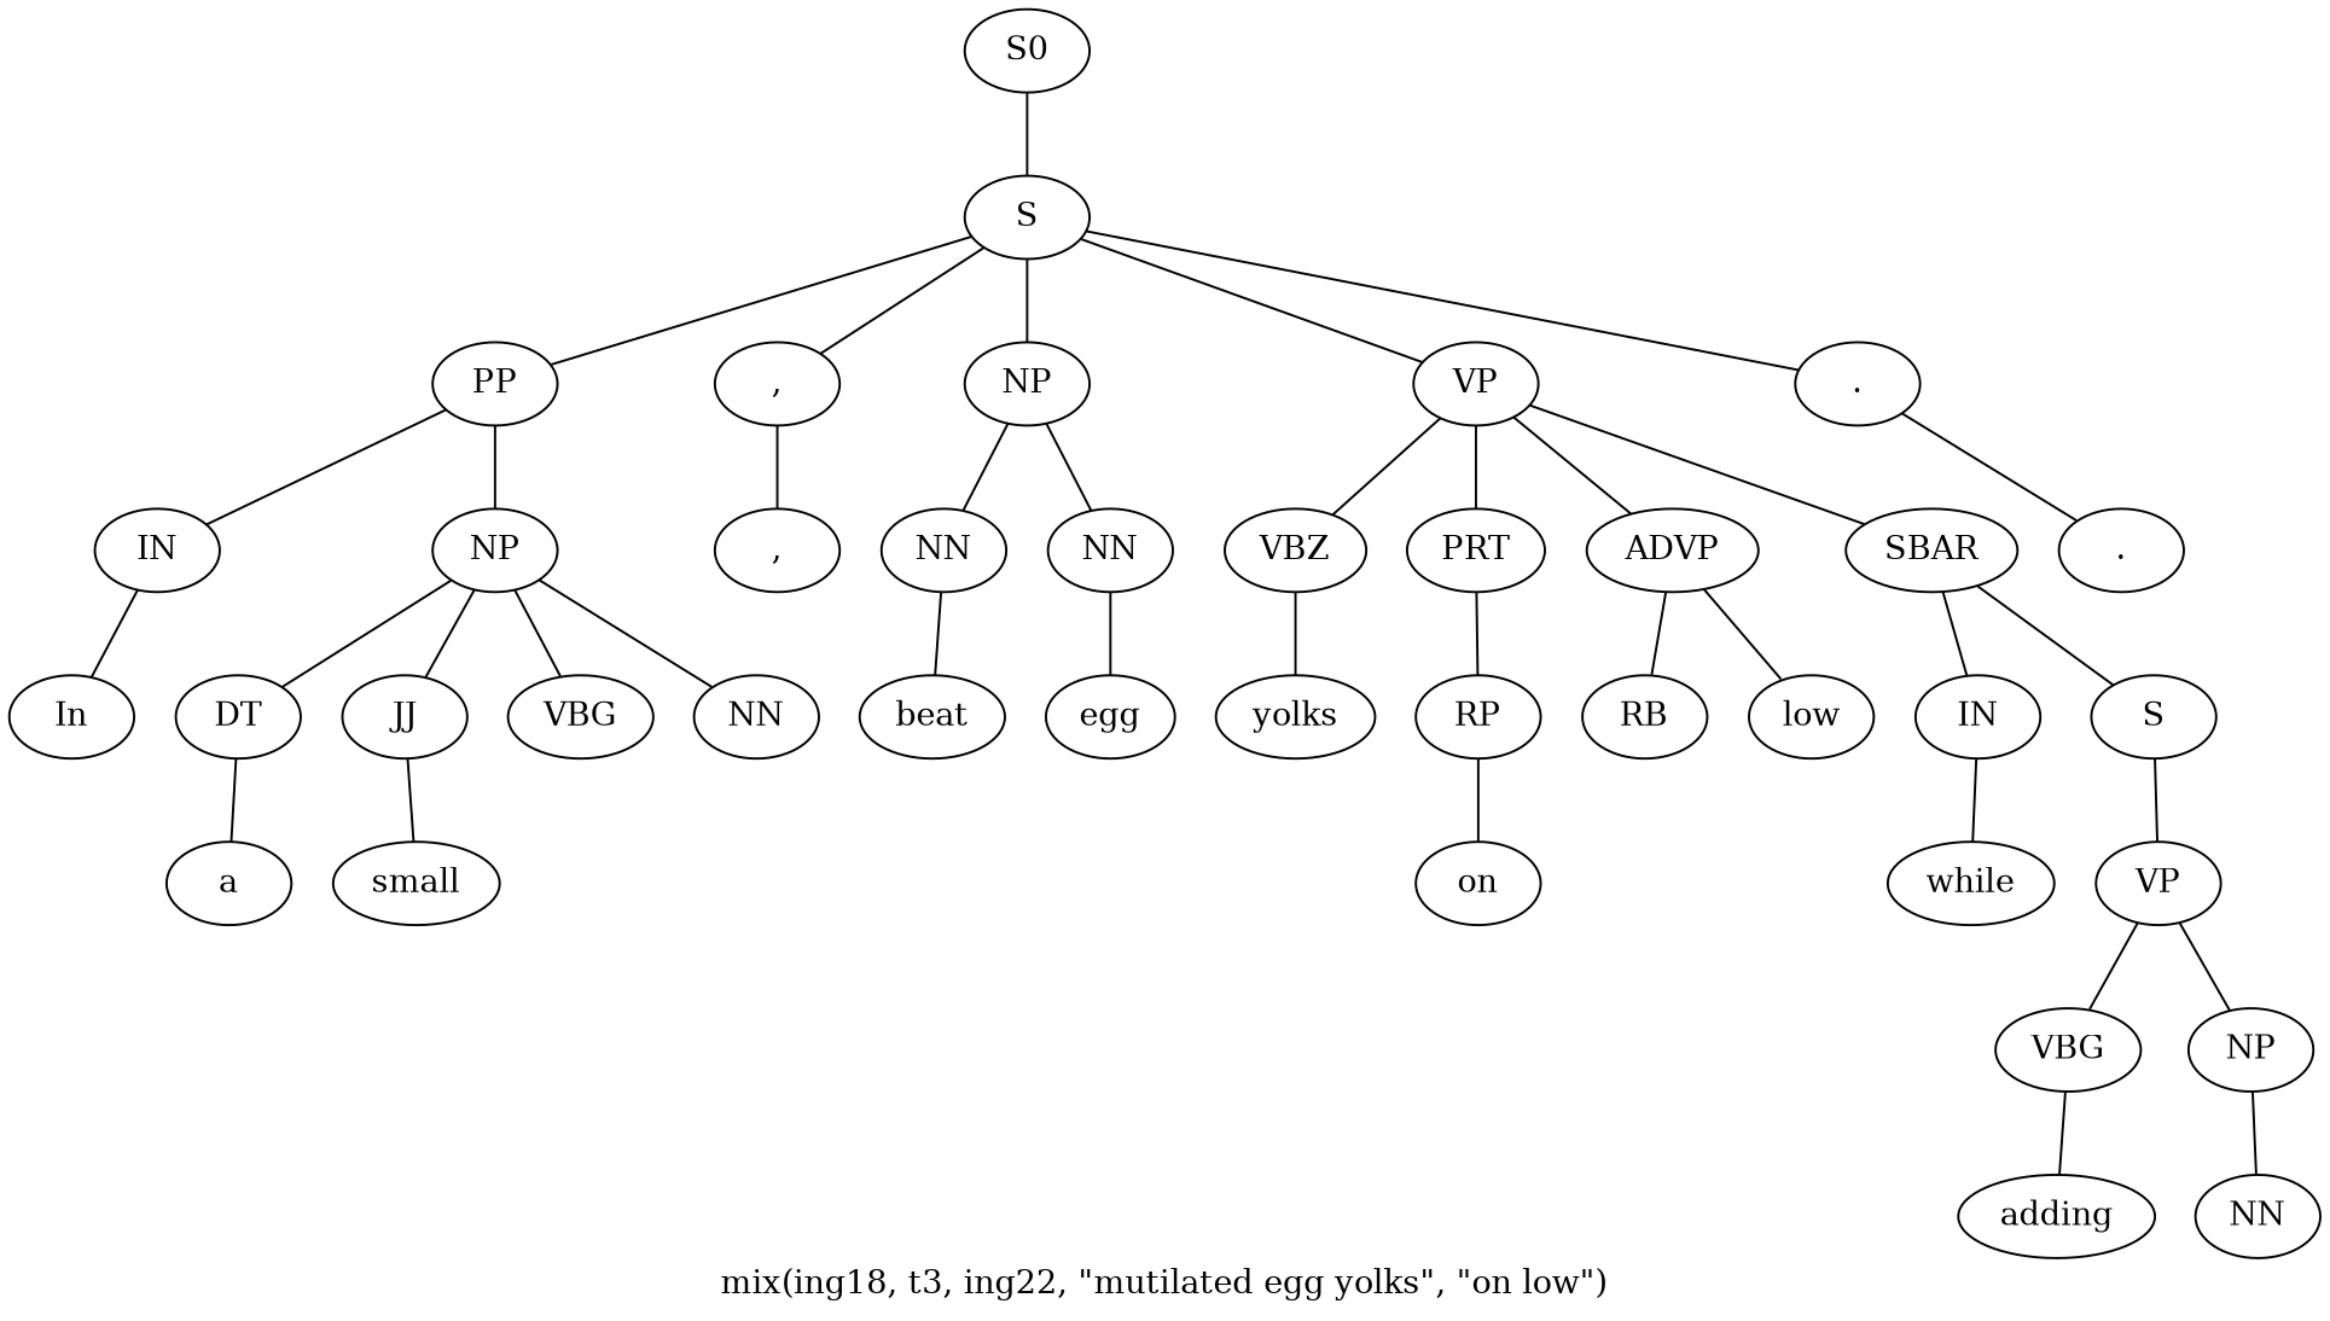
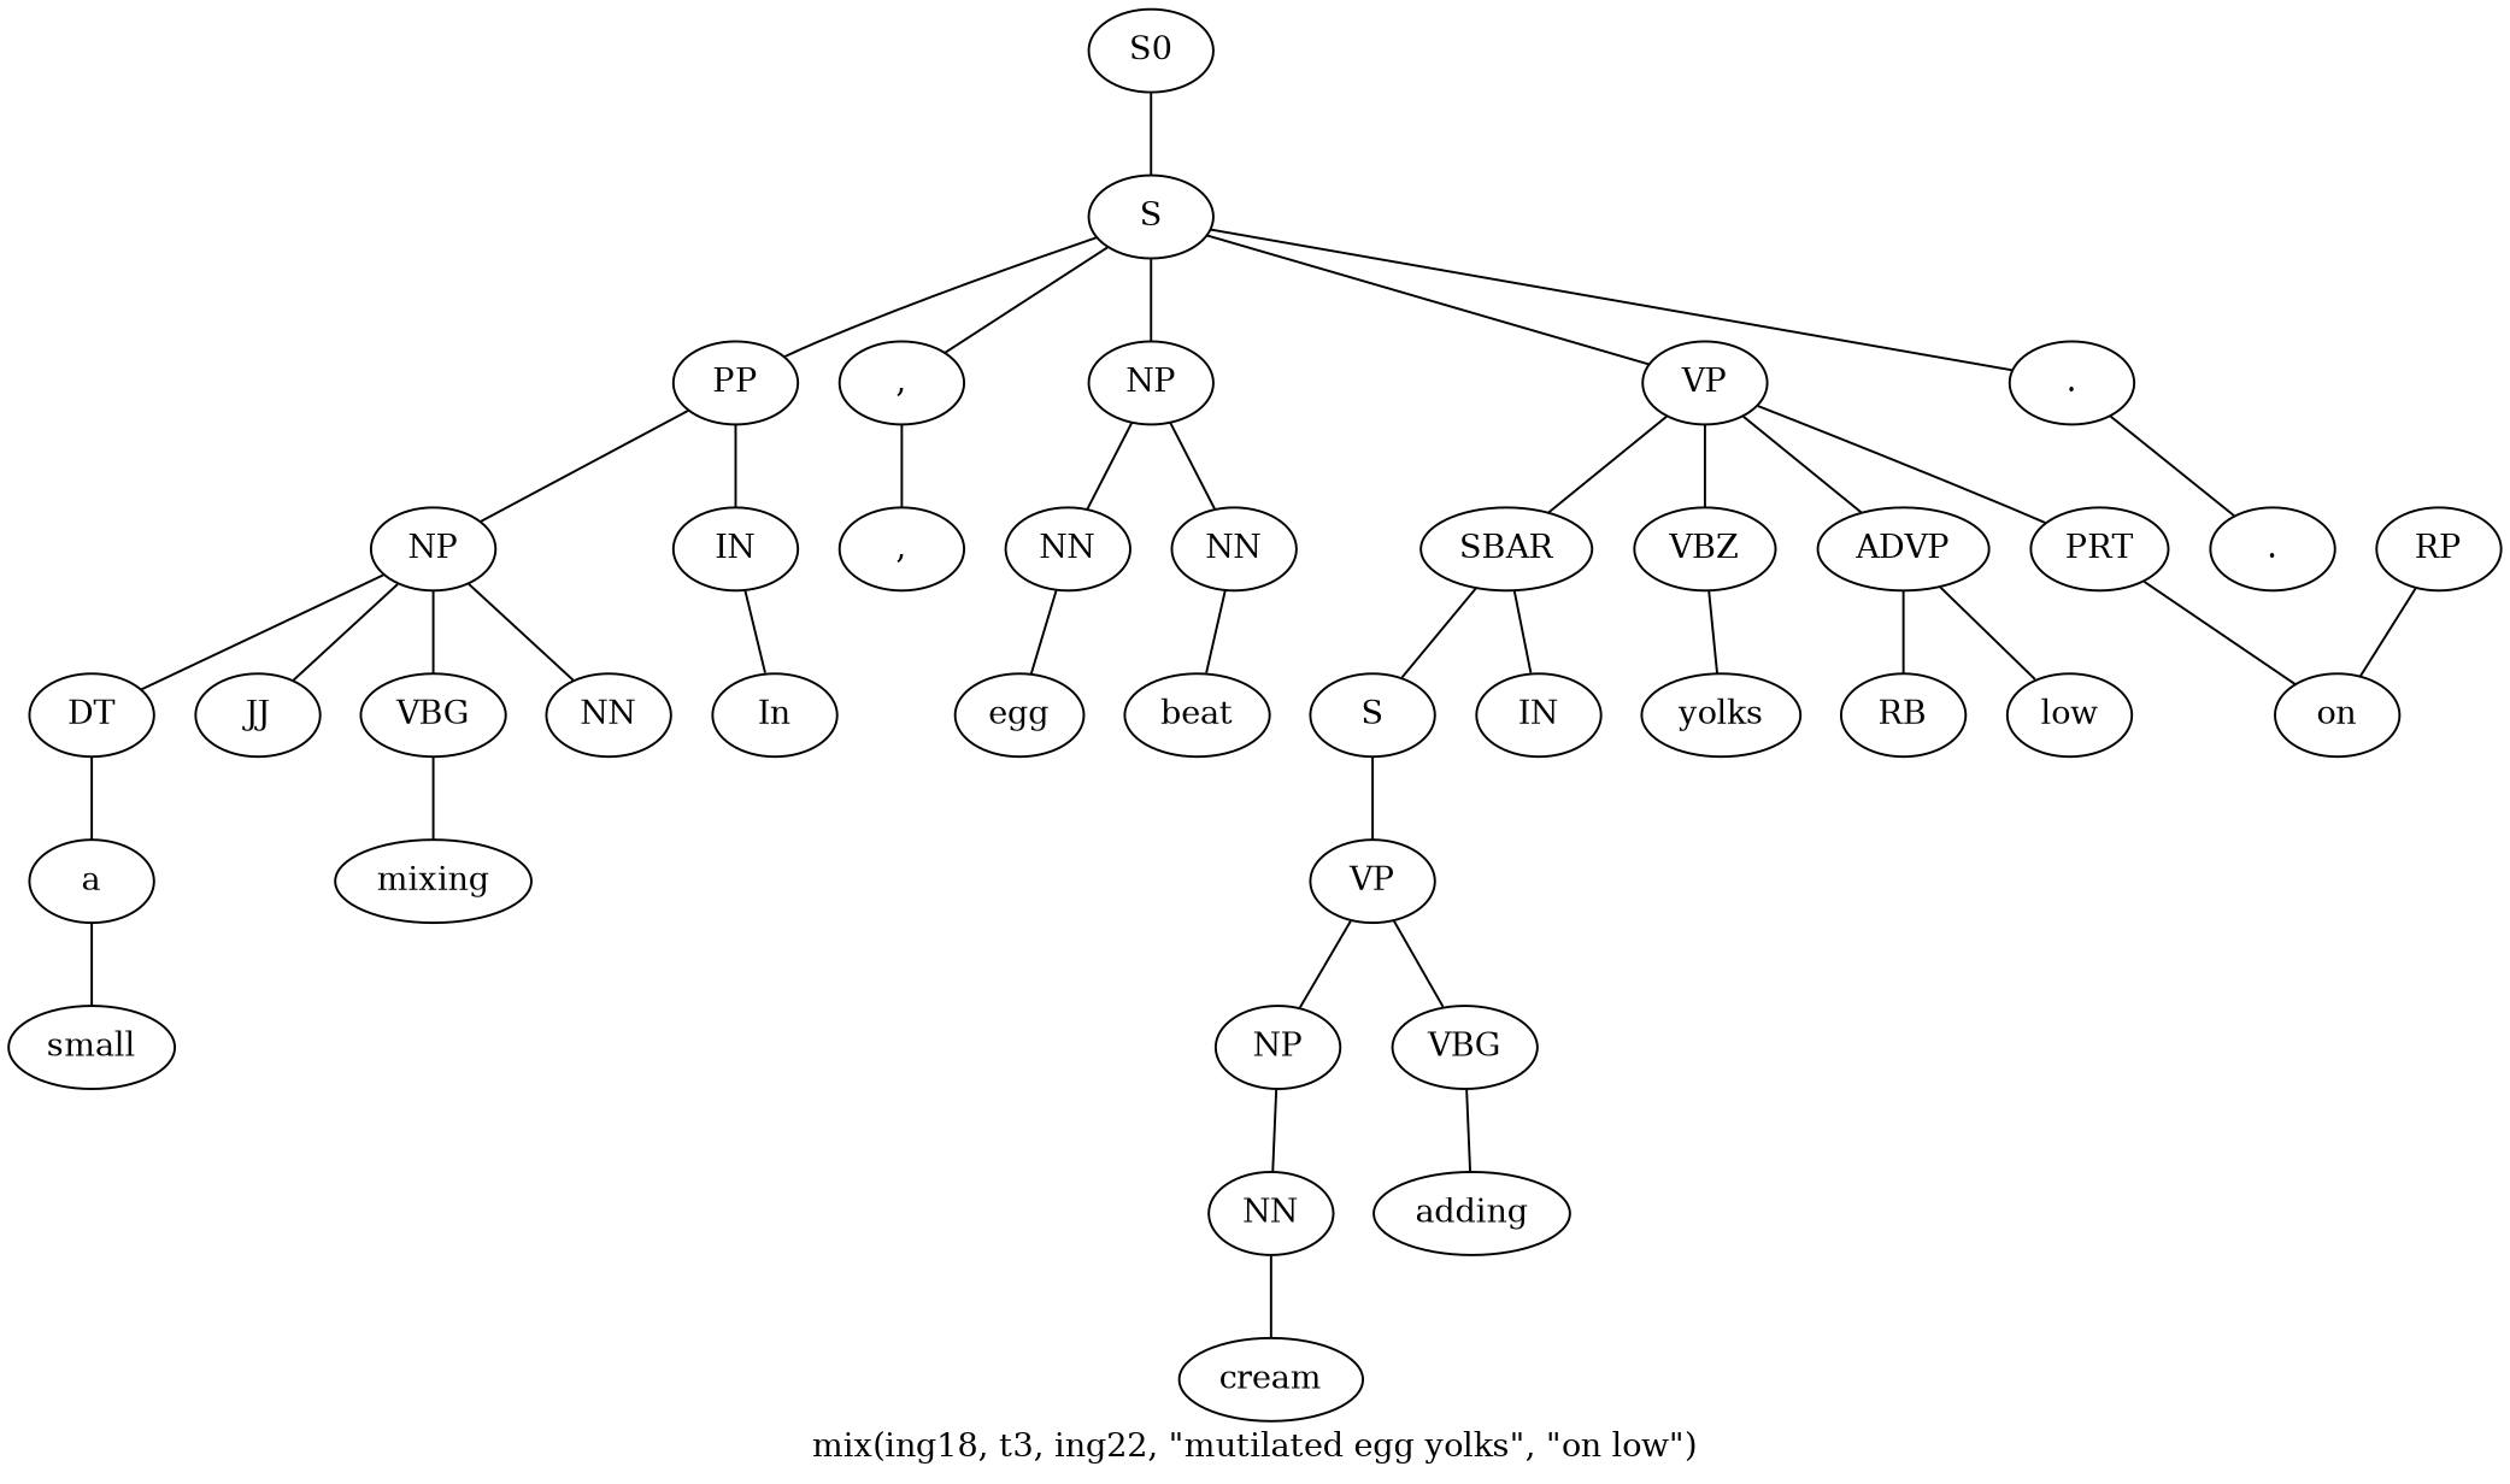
  graph {
    label="mix(ing18, t3, ing22, \"mutilated egg yolks\", \"on low\")"
    n1 [label=S0]
    n2 [label=S]
    n3 [label=PP]
    n4 [label=","]
    n5 [label=NP]
    n6 [label=VP]
    n7 [label="."]
    n8 [label=IN]
    n9 [label=NP]
    n10 [label=","]
    n11 [label=NN]
    n12 [label=NN]
    n13 [label=VBZ]
    n14 [label=PRT]
    n15 [label=ADVP]
    n16 [label=SBAR]
    n17 [label="."]
    n18 [label=In]
    n19 [label=DT]
    n20 [label=JJ]
    n21 [label=VBG]
    n22 [label=NN]
    n23 [label=a]
    n24 [label=small]
+   n25 [label=mixing]
    n26 [label=beat]
    n27 [label=egg]
    n28 [label=yolks]
    n29 [label=RP]
    n30 [label=RB]
    n31 [label=low]
    n32 [label=IN]
    n33 [label=S]
    n34 [label=on]
-   n35 [label=while]
    n36 [label=VP]
    n37 [label=VBG]
    n38 [label=NP]
    n39 [label=adding]
    n40 [label=NN]
+   n41 [label=cream]
    n1 -- n2
    n2 -- n3
    n2 -- n4
    n2 -- n5
    n2 -- n6
    n2 -- n7
    n3 -- n8
    n3 -- n9
    n4 -- n10
    n5 -- n11
    n5 -- n12
    n6 -- n13
    n6 -- n14
    n6 -- n15
    n6 -- n16
    n7 -- n17
    n8 -- n18
    n9 -- n19
    n9 -- n20
    n9 -- n21
    n9 -- n22
    n11 -- n26
    n12 -- n27
    n13 -- n28
-   n14 -- n29
+   n14 -- n34
    n15 -- n30
    n15 -- n31
    n16 -- n32
    n16 -- n33
    n19 -- n23
-   n20 -- n24
+   n23 -- n24
+   n21 -- n25
    n29 -- n34
-   n32 -- n35
    n33 -- n36
    n36 -- n37
    n36 -- n38
    n37 -- n39
    n38 -- n40
+   n40 -- n41
  }
